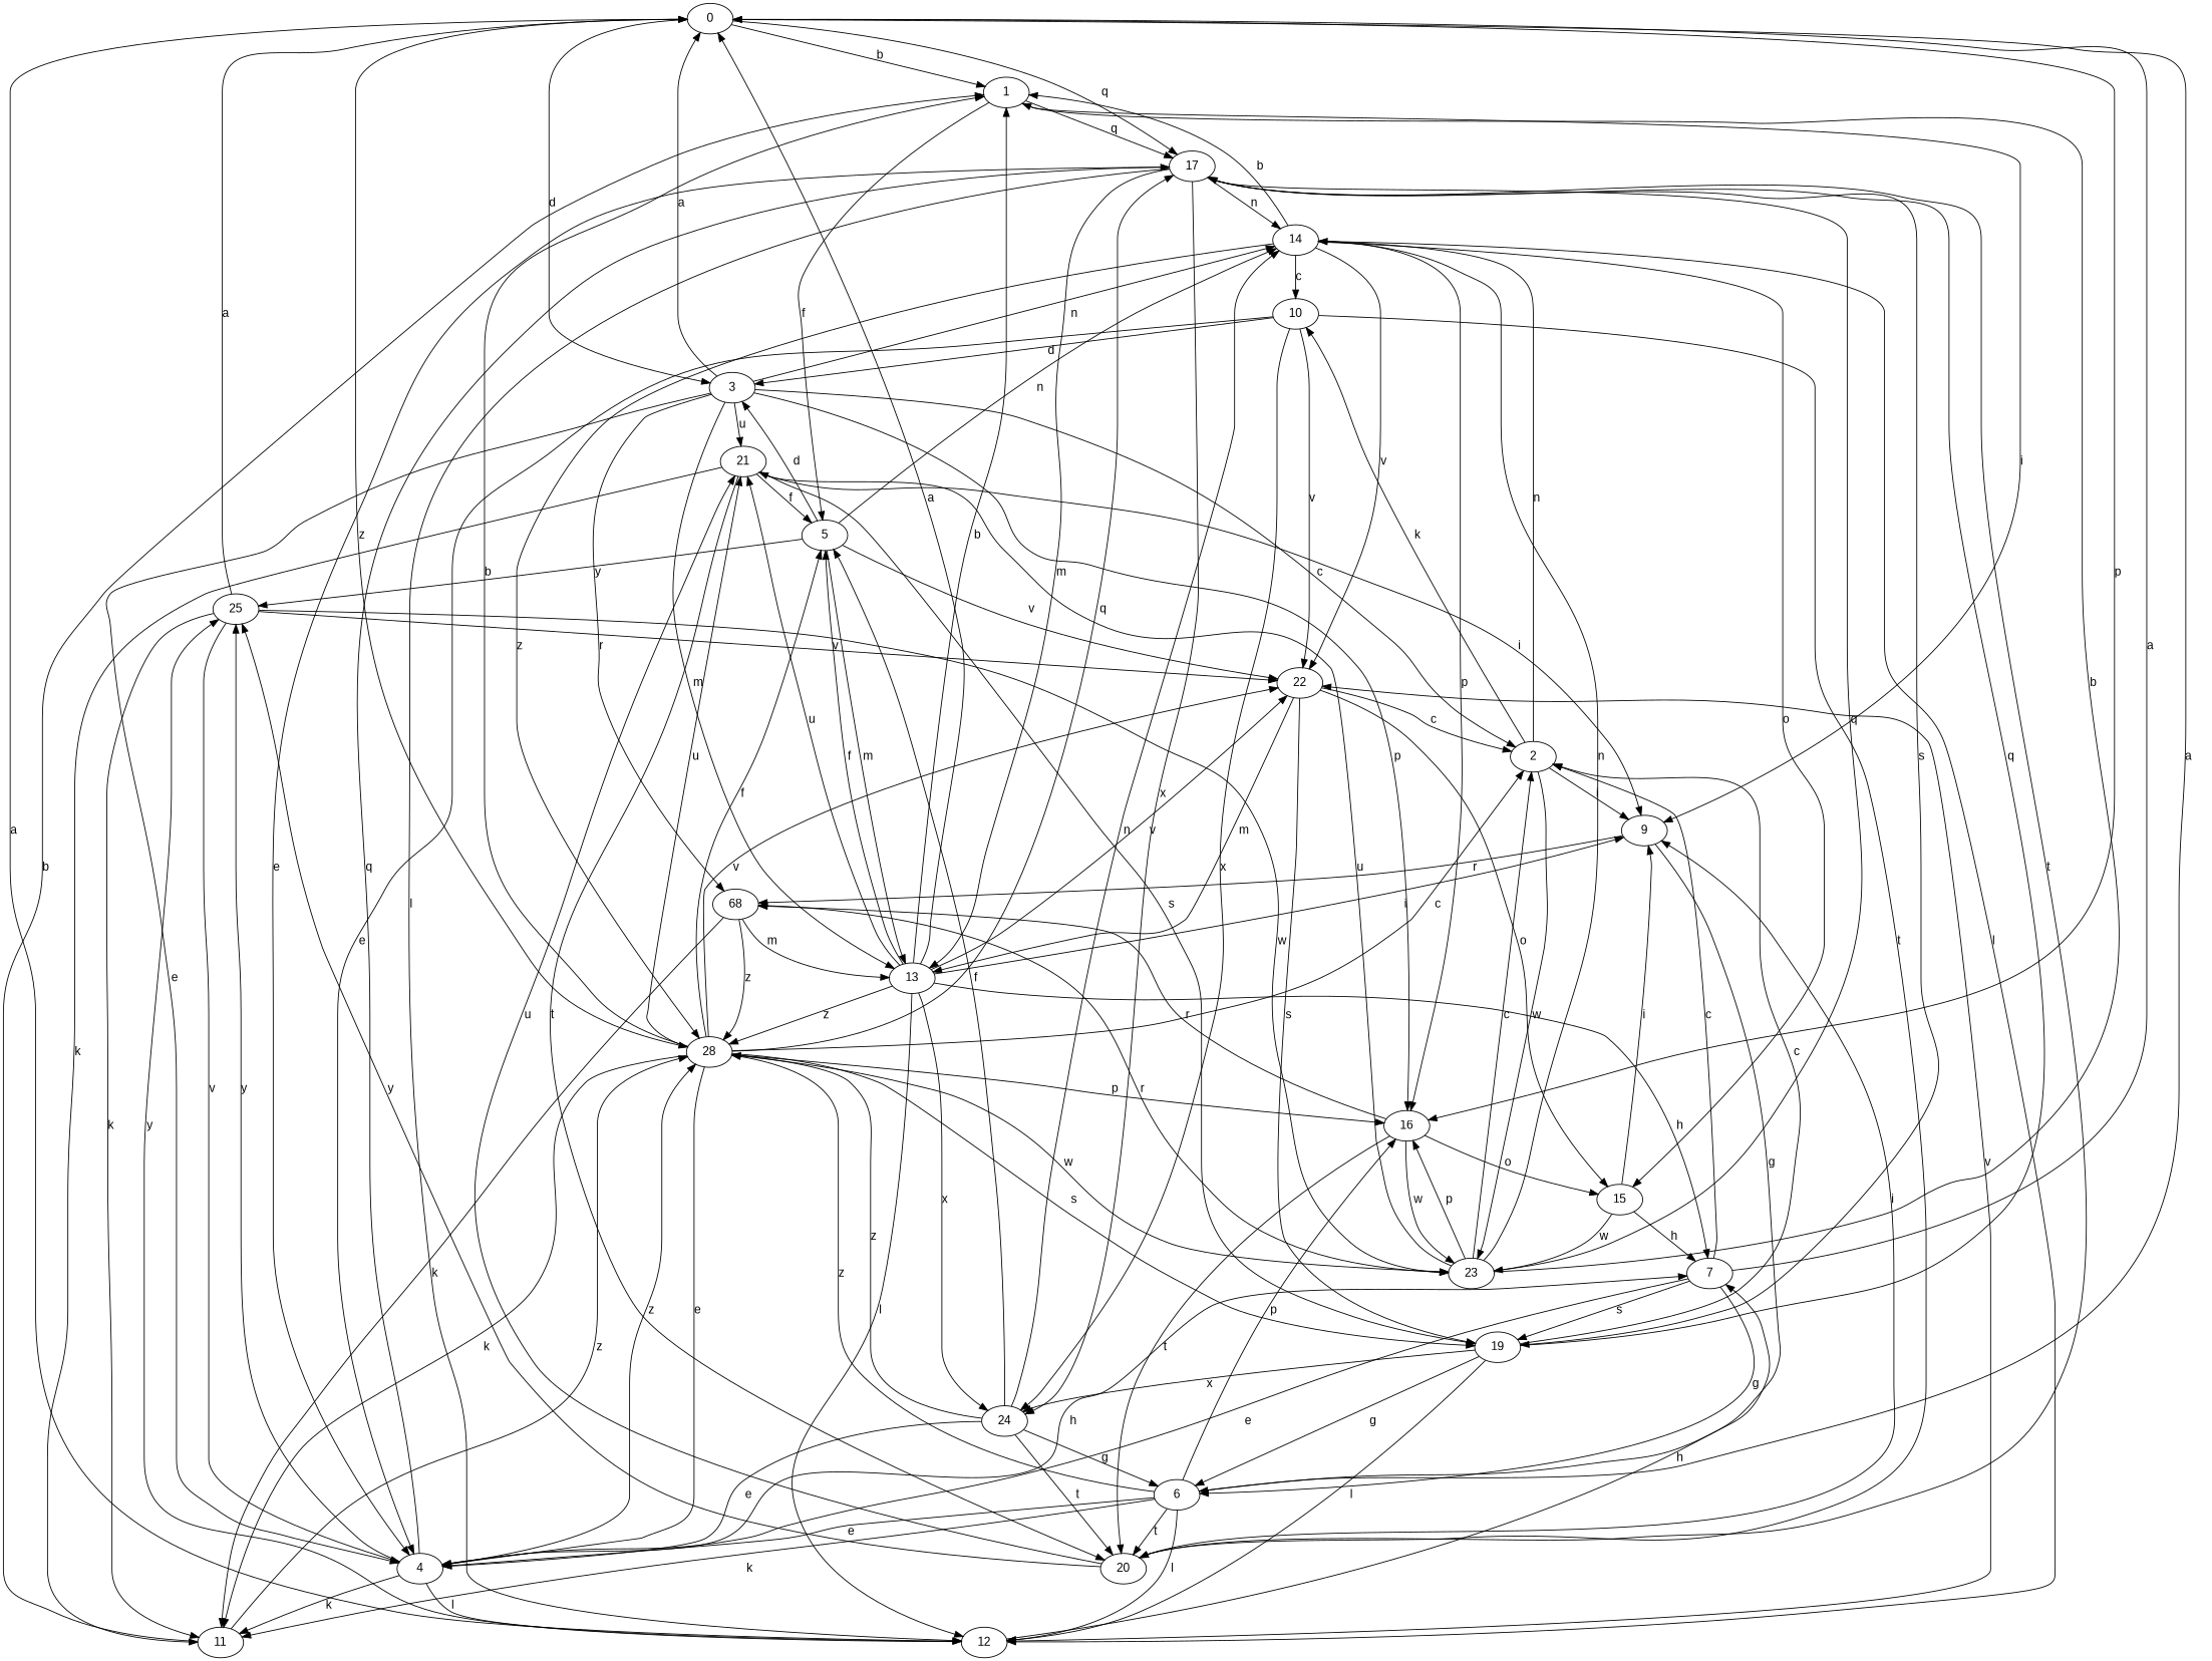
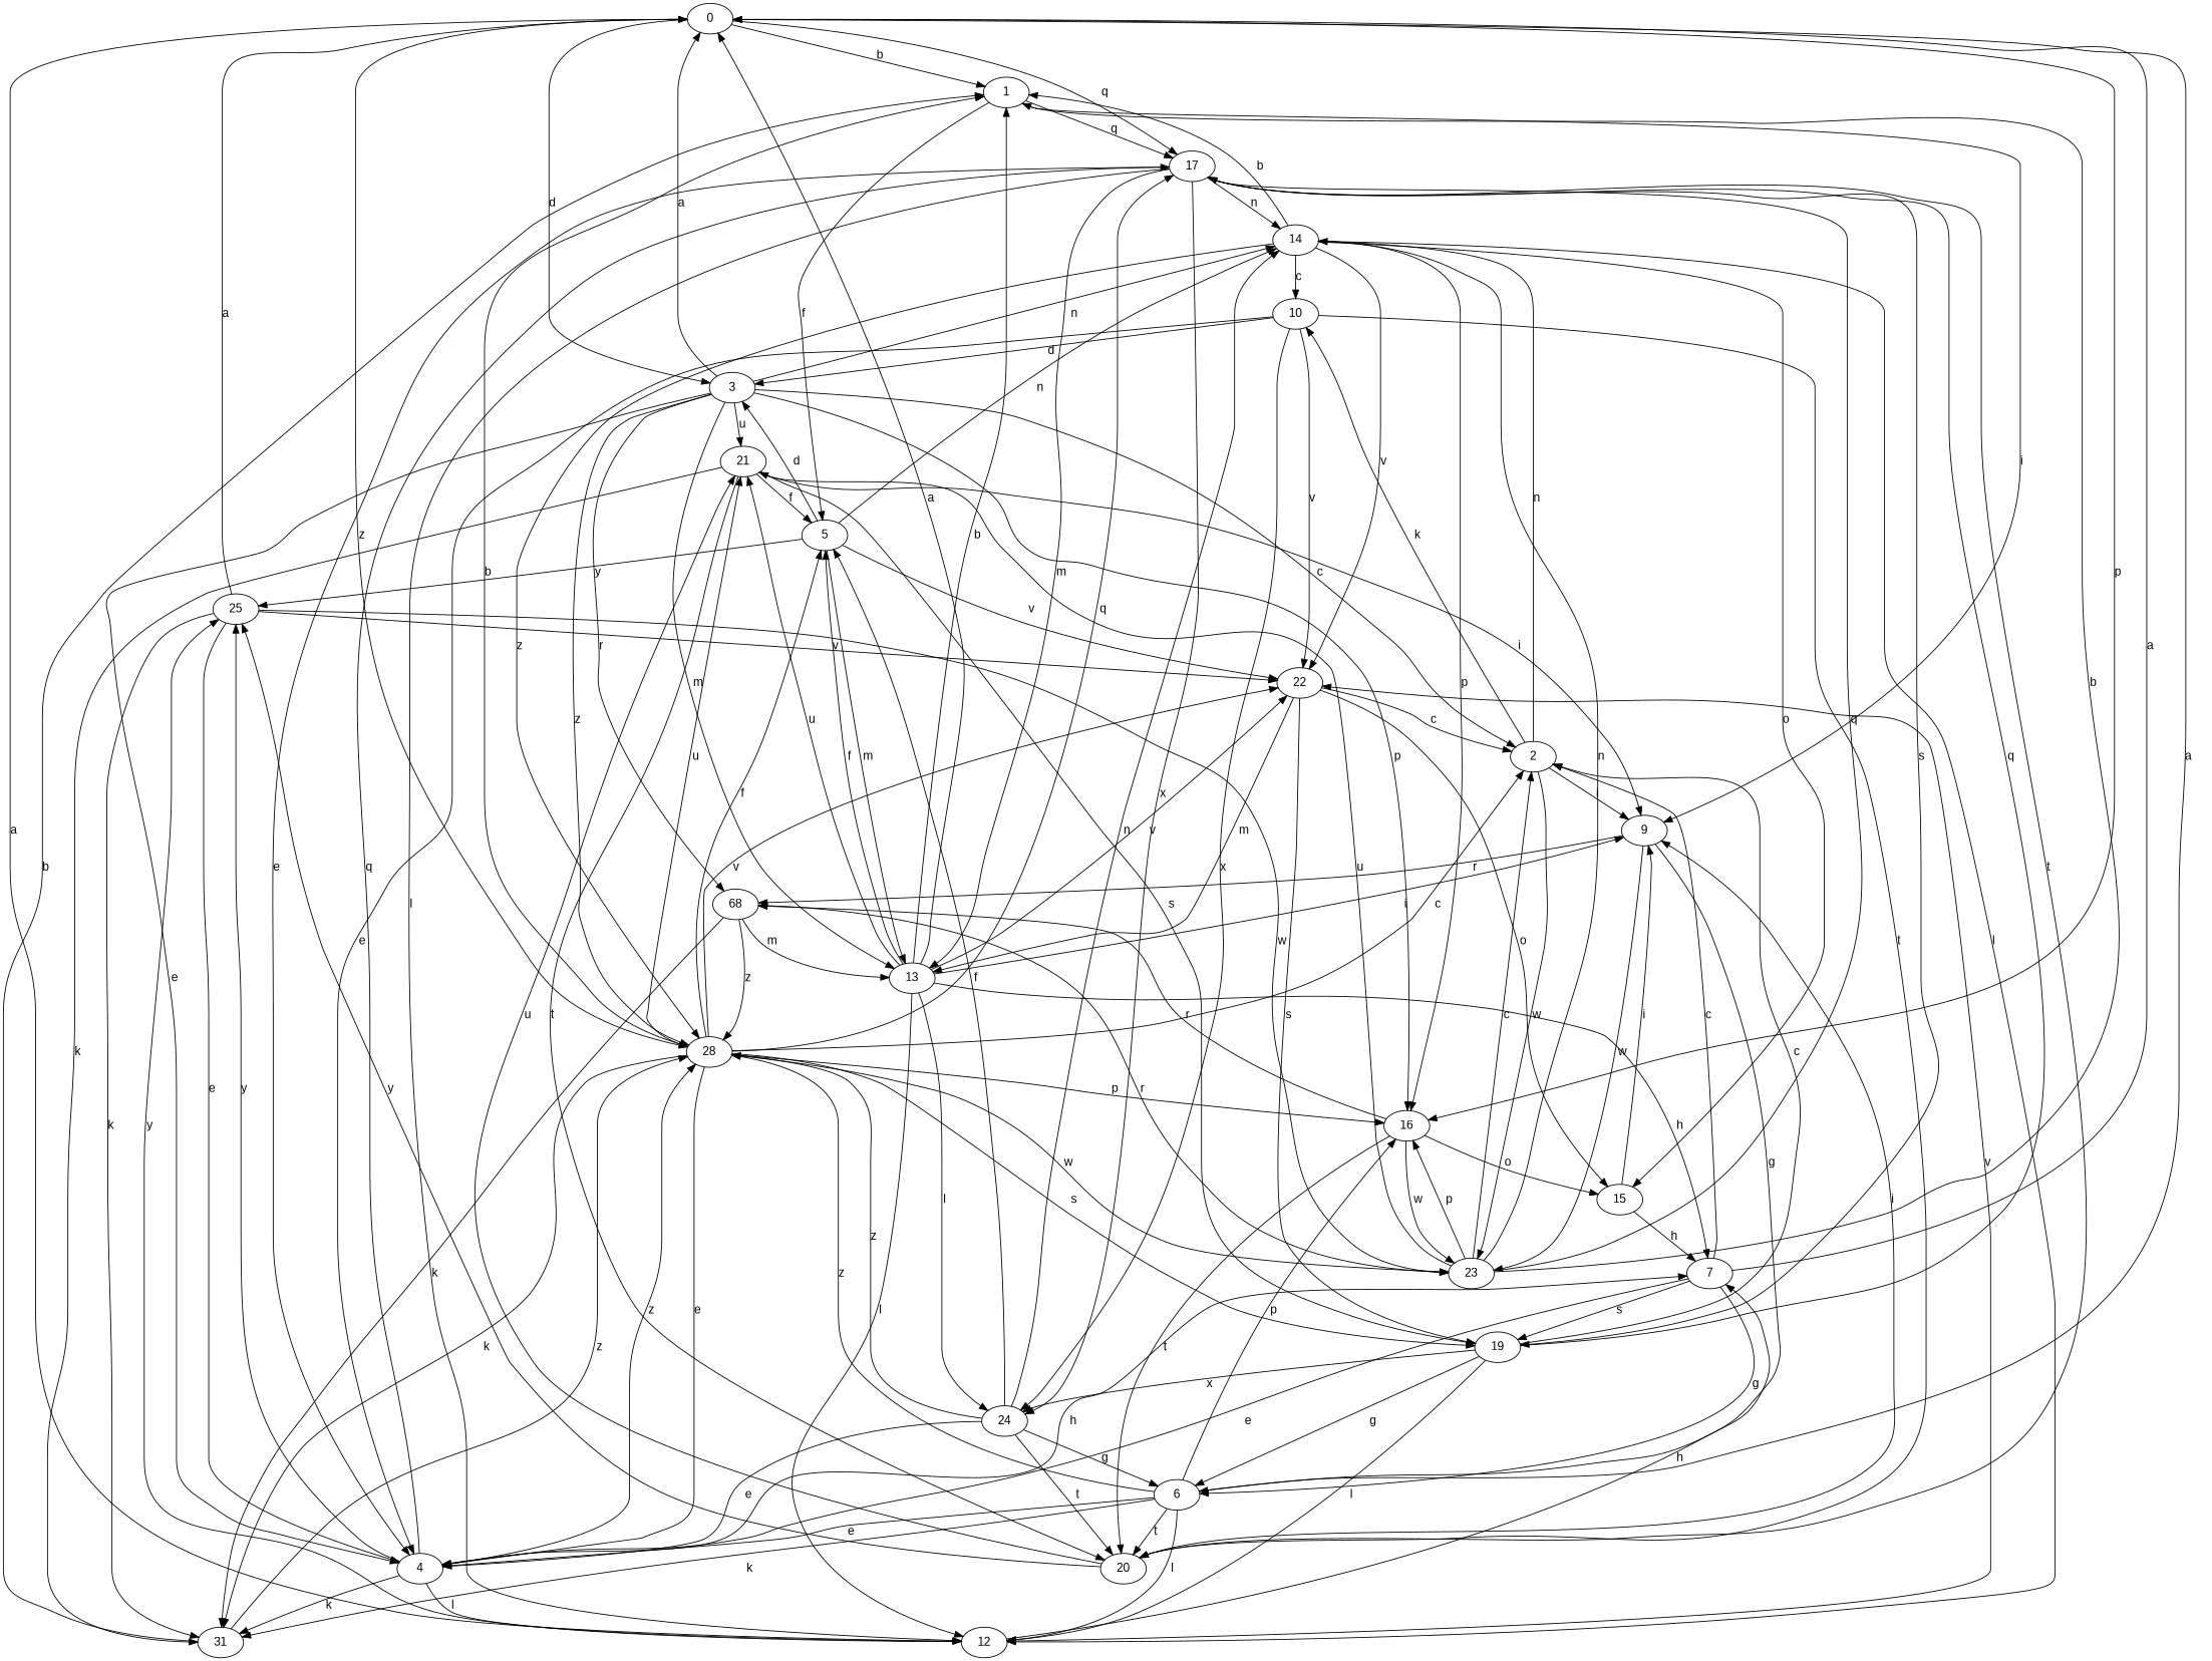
  strict digraph {
    fontname="Liberation Sans"
    node [fontname="Liberation Sans"]
    edge [fontname="Liberation Sans"]
    0
    1
    3
    16
    17
    28
    5
    9
    2
    14
    4
    13
    n13 [label=68]
    21
    23
    20
    15
    12
    19
    24
-   11
+   11 [label=31]
    22
    25
    6
    10
    7
    0 -> 1 [label=b]
    0 -> 3 [label=d]
    0 -> 16 [label=p]
    0 -> 17 [label=q]
    0 -> 28 [label=z]
    1 -> 17 [label=q]
    1 -> 5 [label=f]
    1 -> 9 [label=i]
    3 -> 0 [label=a]
    3 -> 16 [label=p]
-   13 -> 28 [label=z]
+   3 -> 28 [label=z]
    3 -> 2 [label=c]
    3 -> 14 [label=n]
    3 -> 4 [label=e]
    3 -> 13 [label=m]
    3 -> n13 [label=r]
    3 -> 21 [label=u]
    16 -> n13 [label=r]
    16 -> 23 [label=w]
    16 -> 20 [label=t]
    16 -> 15 [label=o]
    17 -> 14 [label=n]
    17 -> 4 [label=e]
    17 -> 13 [label=m]
    17 -> 20 [label=t]
    17 -> 12 [label=l]
    17 -> 19 [label=s]
    17 -> 24 [label=x]
    28 -> 1 [label=b]
    28 -> 16 [label=p]
    28 -> 17 [label=q]
    28 -> 5 [label=f]
    28 -> 2 [label=c]
    28 -> 4 [label=e]
    28 -> 21 [label=u]
    28 -> 23 [label=w]
    28 -> 19 [label=s]
    28 -> 11 [label=k]
    28 -> 22 [label=v]
    5 -> 3 [label=d]
    5 -> 14 [label=n]
    5 -> 13 [label=m]
    5 -> 22 [label=v]
    5 -> 25 [label=y]
    9 -> n13 [label=r]
-   15 -> 23 [label=w]
+   9 -> 23 [label=w]
    9 -> 6 [label=g]
    2 -> 9 [label=i]
    2 -> 14 [label=n]
    2 -> 23 [label=w]
    2 -> 10 [label=k]
    14 -> 1 [label=b]
    14 -> 16 [label=p]
    14 -> 28 [label=z]
    14 -> 15 [label=o]
    14 -> 12 [label=l]
    14 -> 22 [label=v]
    14 -> 10 [label=c]
    4 -> 17 [label=q]
    4 -> 28 [label=z]
    4 -> 12 [label=l]
    4 -> 11 [label=k]
    4 -> 25 [label=y]
    4 -> 7 [label=h]
    13 -> 0 [label=a]
    13 -> 1 [label=b]
    13 -> 5 [label=f]
    13 -> 9 [label=i]
    13 -> 21 [label=u]
    13 -> 12 [label=l]
-   13 -> 24 [label=x]
+   13 -> 24 [label=l]
    13 -> 22 [label=v]
    13 -> 7 [label=h]
    n13 -> 28 [label=z]
    n13 -> 13 [label=m]
    n13 -> 11 [label=k]
    21 -> 5 [label=f]
    21 -> 9 [label=i]
    21 -> 20 [label=t]
    21 -> 19 [label=s]
    21 -> 11 [label=k]
    23 -> 1 [label=b]
    23 -> 16 [label=p]
    23 -> 17 [label=q]
    23 -> 2 [label=c]
    23 -> 14 [label=n]
    23 -> n13 [label=r]
    23 -> 21 [label=u]
    20 -> 9 [label=i]
    20 -> 21 [label=u]
    20 -> 25 [label=y]
    15 -> 9 [label=i]
    15 -> 7 [label=h]
    12 -> 0 [label=a]
    12 -> 22 [label=v]
    12 -> 25 [label=y]
    12 -> 7 [label=h]
    19 -> 17 [label=q]
    19 -> 2 [label=c]
    19 -> 12 [label=l]
    19 -> 24 [label=x]
    19 -> 6 [label=g]
    24 -> 28 [label=z]
    24 -> 5 [label=f]
    24 -> 14 [label=n]
    24 -> 4 [label=e]
    24 -> 20 [label=t]
    24 -> 6 [label=g]
    11 -> 1 [label=b]
    11 -> 28 [label=z]
    22 -> 2 [label=c]
    22 -> 13 [label=m]
    22 -> 15 [label=o]
    22 -> 19 [label=s]
    25 -> 0 [label=a]
-   25 -> 4 [label=v]
+   25 -> 4 [label=e]
    25 -> 23 [label=w]
    25 -> 11 [label=k]
    25 -> 22 [label=v]
    6 -> 0 [label=a]
    6 -> 16 [label=p]
    6 -> 28 [label=z]
    6 -> 4 [label=e]
    6 -> 20 [label=t]
    6 -> 12 [label=l]
    6 -> 11 [label=k]
    10 -> 3 [label=d]
    10 -> 4 [label=e]
    10 -> 20 [label=t]
    10 -> 24 [label=x]
    10 -> 22 [label=v]
    7 -> 0 [label=a]
    7 -> 2 [label=c]
    7 -> 4 [label=e]
    7 -> 19 [label=s]
    7 -> 6 [label=g]
  }
